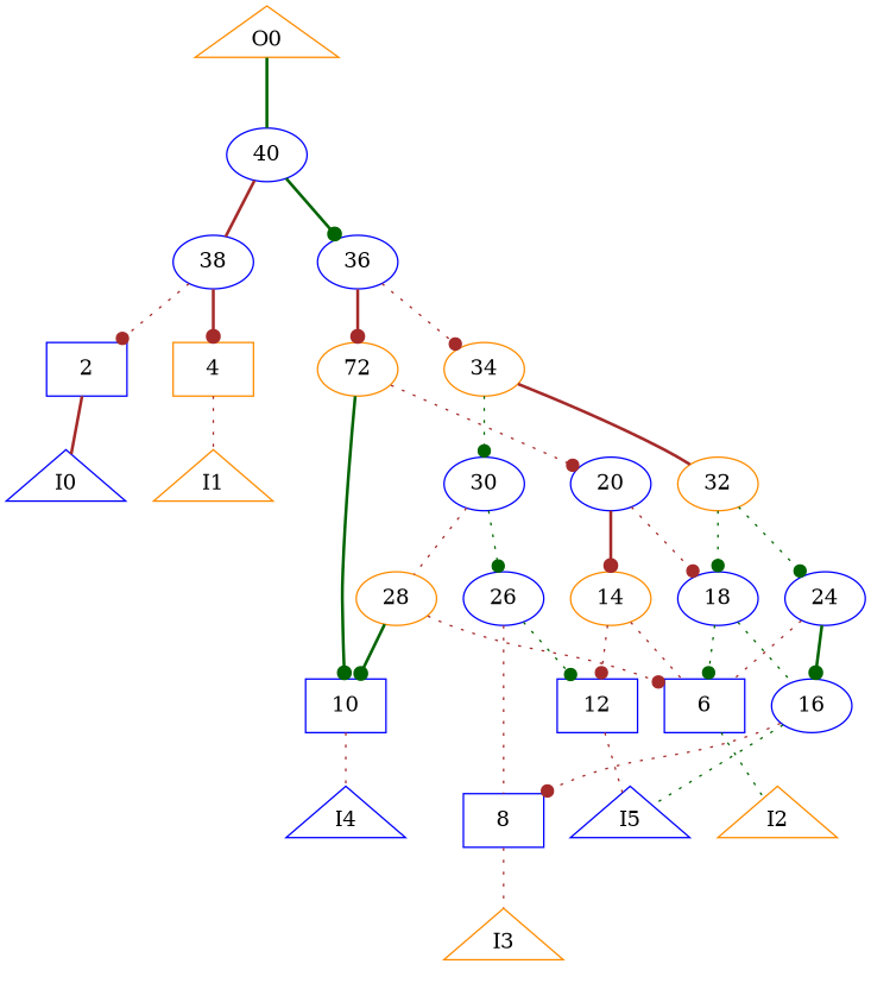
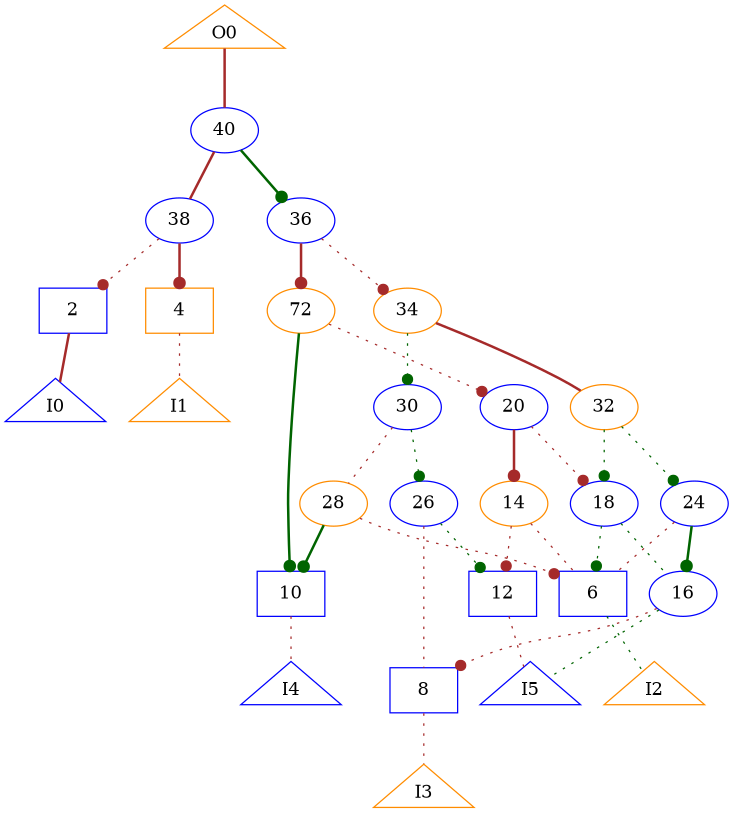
  digraph {
    node [color=blue]
    edge [arrowhead=dot color=brown style=dotted]
    2 [shape=box]
    I0 [shape=triangle]
    4 [color=darkorange shape=box]
    I1 [color=darkorange shape=triangle]
    6 [shape=box]
    I2 [color=darkorange shape=triangle]
    8 [shape=box]
    I3 [color=darkorange shape=triangle]
    10 [shape=box]
    I4 [shape=triangle]
    12 [shape=box]
    I5 [shape=triangle]
    14 [color=darkorange]
    16
    18
    20
    n17 [color=darkorange label=72]
    24
    26
    28 [color=darkorange]
    30
    32 [color=darkorange]
    34 [color=darkorange]
    36
    38
    40
    O0 [color=darkorange shape=triangle]
    2 -> I0 [arrowhead=none style=bold]
    4 -> I1 [arrowhead=none]
    6 -> I2 [arrowhead=none color=darkgreen]
    8 -> I3 [arrowhead=none]
    10 -> I4 [arrowhead=none]
    12 -> I5 [arrowhead=none]
    14 -> 6 [arrowhead=none]
    14 -> 12
    16 -> 8
    16 -> I5 [arrowhead=none color=darkgreen]
    18 -> 6 [color=darkgreen]
    18 -> 16 [arrowhead=none color=darkgreen]
    20 -> 14 [style=bold]
    20 -> 18
    n17 -> 10 [color=darkgreen style=bold]
    n17 -> 20
    24 -> 6 [arrowhead=none]
    24 -> 16 [color=darkgreen style=bold]
    26 -> 8 [arrowhead=none]
    26 -> 12 [color=darkgreen]
    28 -> 6
    28 -> 10 [color=darkgreen style=bold]
    30 -> 26 [color=darkgreen]
    30 -> 28 [arrowhead=none]
    32 -> 18 [color=darkgreen]
    32 -> 24 [color=darkgreen]
    34 -> 30 [color=darkgreen]
    34 -> 32 [arrowhead=none style=bold]
    36 -> n17 [style=bold]
    36 -> 34
    38 -> 2
    38 -> 4 [style=bold]
    40 -> 36 [color=darkgreen style=bold]
    40 -> 38 [arrowhead=none style=bold]
-   O0 -> 40 [arrowhead=none color=darkgreen style=bold]
+   O0 -> 40 [arrowhead=none style=bold]
  }
